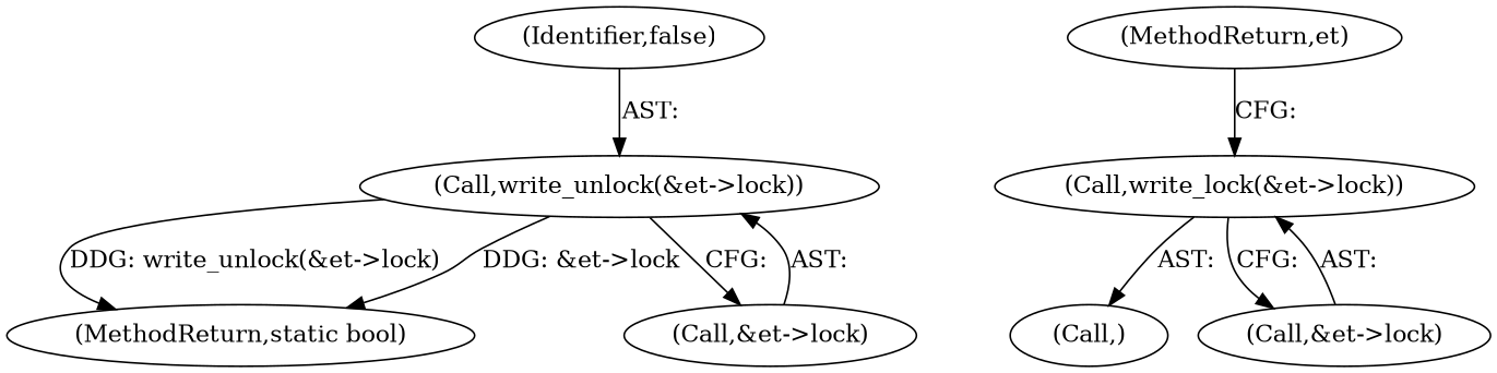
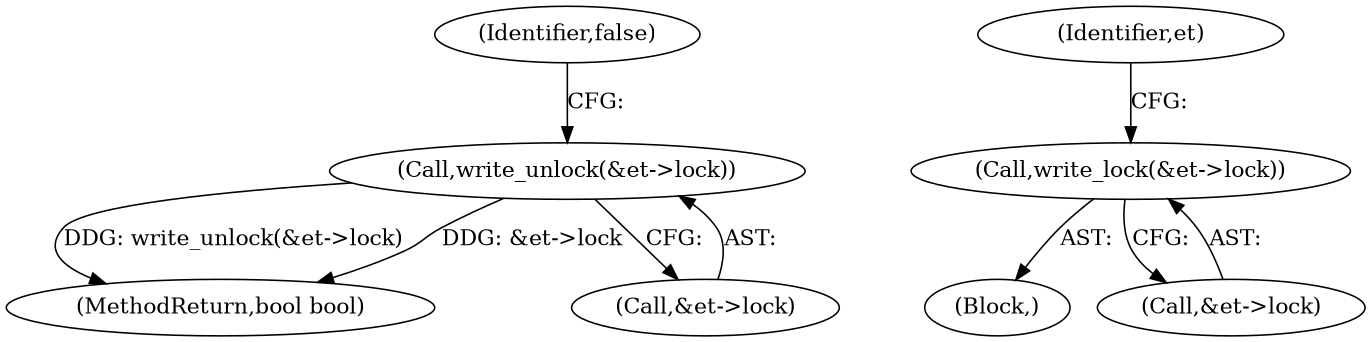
  digraph {
    n1 [label="(Call,write_unlock(&et->lock))"]
-   n2 [label="(MethodReturn,static bool)"]
+   n2 [label="(MethodReturn,bool bool)"]
    n3 [label="(Call,&et->lock)"]
-   n4 [label="(Call,)"]
+   n4 [label="(Block,)"]
    n5 [label="(Call,write_lock(&et->lock))"]
    n6 [label="(Call,&et->lock)"]
    n7 [label="(Identifier,false)"]
-   n8 [label="(MethodReturn,et)"]
+   n8 [label="(Identifier,et)"]
    n1 -> n2 [label="DDG: write_unlock(&et->lock)"]
    n1 -> n2 [label="DDG: &et->lock"]
    n1 -> n3 [label="CFG: "]
    n3 -> n1 [label="AST: "]
    n5 -> n4 [label="AST: "]
    n5 -> n6 [label="CFG: "]
    n6 -> n5 [label="AST: "]
-   n7 -> n1 [label="AST: "]
+   n7 -> n1 [label="CFG: "]
    n8 -> n5 [label="CFG: "]
  }
